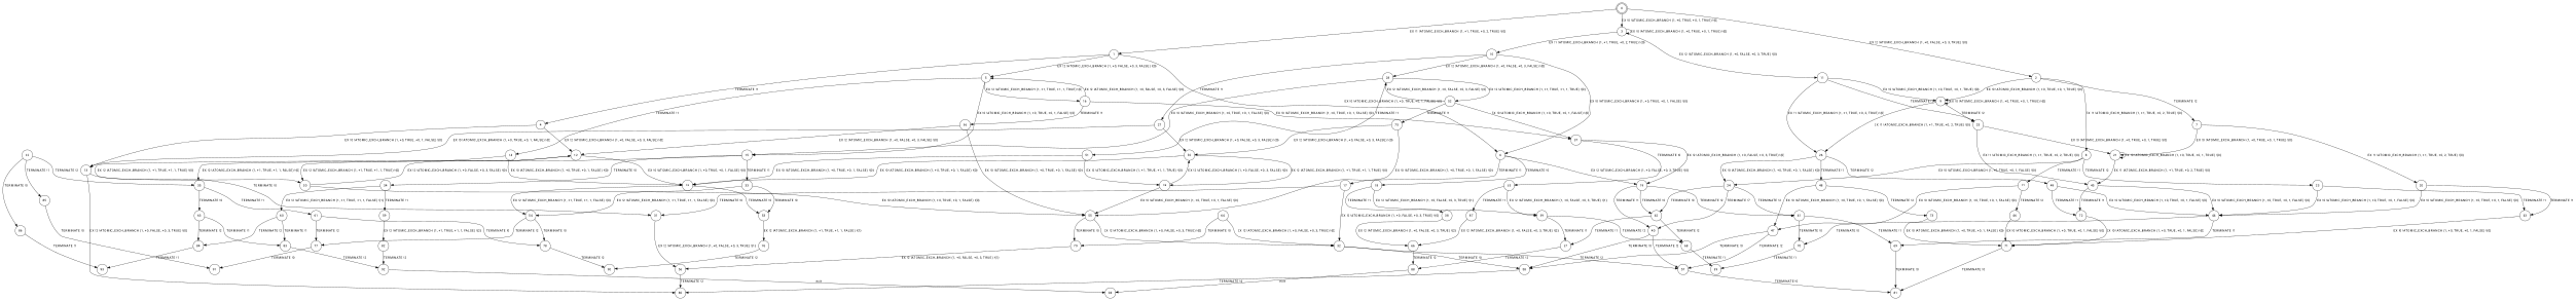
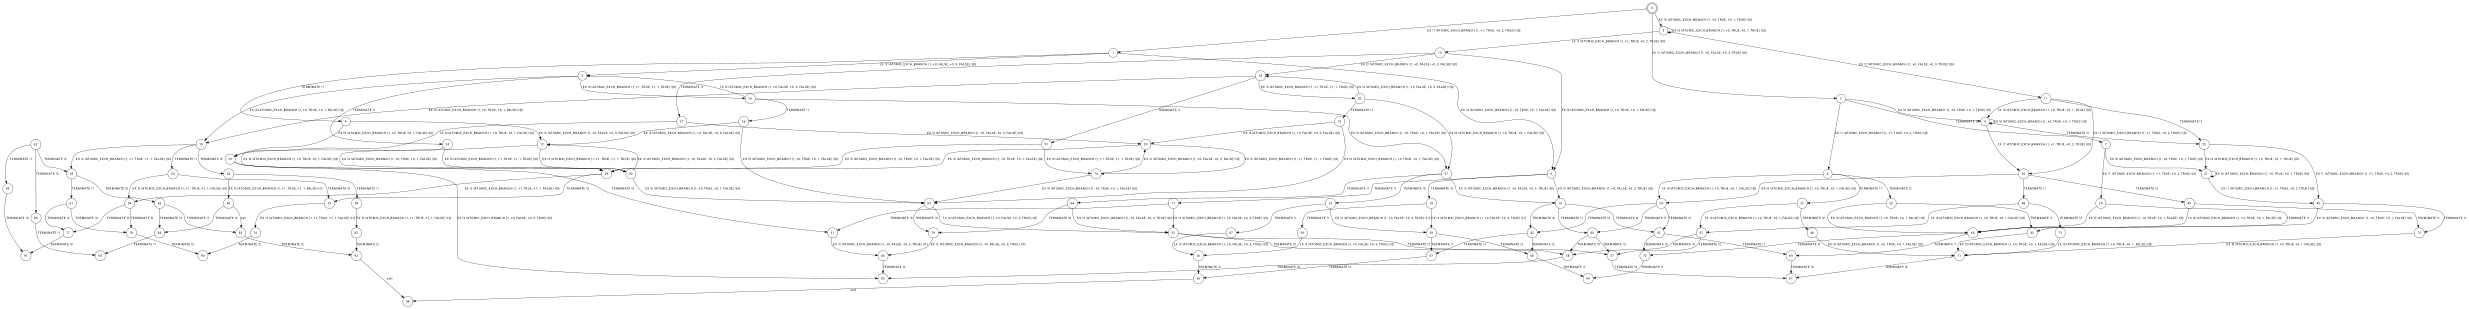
  digraph {
    fontname=Roboto
    node [fontname=Roboto shape=circle]
    edge [fontname=Roboto]
    0 [peripheries=2]
    1
    2
    3
    4
    5
    6
    7
    8
    9
    10
    11
    12
    13
    14
    15
    16
    17
    18
    19
    20
    21
    22
    23
    24
    25
    26
    27
    28
    29
    30
    31
    80
    33
    34
    35
    36
    37
    32
    38
    39
    40
    41
    42
    43
    44
    45
    46
    47
    48
    49
    50
    51
    52
    53
    54
    55
    56
    57
    58
    59
    60
    61
    63
    64
    65
    66
    67
    68
    69
    70
    71
    72
    73
    74
    75
    76
    77
    78
    79
    81
    82
    83
    84
    62
    85
    86
    87
    88
    89
    90
    91
    92
    93
    94
    0 -> 1 [label="EX !1 !ATOMIC_EXCH_BRANCH (1, +1, TRUE, +0, 2, TRUE) !{0}"]
    0 -> 2 [label="EX !2 !ATOMIC_EXCH_BRANCH (1, +0, FALSE, +0, 3, TRUE) !{0}"]
    0 -> 3 [label="EX !0 !ATOMIC_EXCH_BRANCH (1, +0, TRUE, +0, 1, TRUE) !{0}"]
    1 -> 4 [label="TERMINATE !1"]
    1 -> 5 [label="EX !2 !ATOMIC_EXCH_BRANCH (1, +0, FALSE, +0, 3, FALSE) !{0}"]
    1 -> 6 [label="EX !0 !ATOMIC_EXCH_BRANCH (1, +0, TRUE, +0, 1, FALSE) !{0}"]
    2 -> 7 [label="TERMINATE !2"]
    2 -> 8 [label="EX !1 !ATOMIC_EXCH_BRANCH (1, +1, TRUE, +0, 2, TRUE) !{0}"]
    2 -> 9 [label="EX !0 !ATOMIC_EXCH_BRANCH (1, +0, TRUE, +0, 1, TRUE) !{0}"]
    3 -> 3 [label="EX !0 !ATOMIC_EXCH_BRANCH (1, +0, TRUE, +0, 1, TRUE) !{0}"]
    3 -> 10 [label="EX !1 !ATOMIC_EXCH_BRANCH (1, +1, TRUE, +0, 2, TRUE) !{0}"]
    3 -> 11 [label="EX !2 !ATOMIC_EXCH_BRANCH (1, +0, FALSE, +0, 3, TRUE) !{0}"]
    4 -> 12 [label="EX !2 !ATOMIC_EXCH_BRANCH (1, +0, FALSE, +0, 3, FALSE) !{0}"]
    4 -> 13 [label="EX !0 !ATOMIC_EXCH_BRANCH (1, +0, TRUE, +0, 1, FALSE) !{0}"]
    5 -> 14 [label="TERMINATE !1"]
    5 -> 15 [label="EX !0 !ATOMIC_EXCH_BRANCH (1, +0, TRUE, +0, 1, FALSE) !{0}"]
    5 -> 16 [label="EX !2 !ATOMIC_EXCH_BRANCH (1, +1, TRUE, +1, 1, TRUE) !{0}"]
    6 -> 17 [label="TERMINATE !1"]
    6 -> 18 [label="TERMINATE !0"]
    6 -> 19 [label="EX !2 !ATOMIC_EXCH_BRANCH (1, +0, FALSE, +0, 3, TRUE) !{0}"]
    7 -> 20 [label="EX !1 !ATOMIC_EXCH_BRANCH (1, +1, TRUE, +0, 2, TRUE) !{0}"]
    7 -> 21 [label="EX !0 !ATOMIC_EXCH_BRANCH (1, +0, TRUE, +0, 1, TRUE) !{0}"]
    8 -> 22 [label="TERMINATE !1"]
    8 -> 23 [label="TERMINATE !2"]
    8 -> 24 [label="EX !0 !ATOMIC_EXCH_BRANCH (1, +0, TRUE, +0, 1, FALSE) !{0}"]
    9 -> 9 [label="EX !0 !ATOMIC_EXCH_BRANCH (1, +0, TRUE, +0, 1, TRUE) !{0}"]
    9 -> 25 [label="TERMINATE !2"]
    9 -> 26 [label="EX !1 !ATOMIC_EXCH_BRANCH (1, +1, TRUE, +0, 2, TRUE) !{0}"]
    10 -> 6 [label="EX !0 !ATOMIC_EXCH_BRANCH (1, +0, TRUE, +0, 1, FALSE) !{0}"]
    10 -> 27 [label="TERMINATE !1"]
    10 -> 28 [label="EX !2 !ATOMIC_EXCH_BRANCH (1, +0, FALSE, +0, 3, FALSE) !{0}"]
    11 -> 9 [label="EX !0 !ATOMIC_EXCH_BRANCH (1, +0, TRUE, +0, 1, TRUE) !{0}"]
    11 -> 25 [label="TERMINATE !2"]
    11 -> 26 [label="EX !1 !ATOMIC_EXCH_BRANCH (1, +1, TRUE, +0, 2, TRUE) !{0}"]
    12 -> 29 [label="EX !0 !ATOMIC_EXCH_BRANCH (1, +0, TRUE, +0, 1, FALSE) !{0}"]
    12 -> 30 [label="EX !2 !ATOMIC_EXCH_BRANCH (1, +1, TRUE, +1, 1, TRUE) !{0}"]
    13 -> 31 [label="TERMINATE !0"]
    13 -> 80 [label="EX !2 !ATOMIC_EXCH_BRANCH (1, +0, FALSE, +0, 3, TRUE) !{0}"]
    14 -> 29 [label="EX !0 !ATOMIC_EXCH_BRANCH (1, +0, TRUE, +0, 1, FALSE) !{0}"]
    14 -> 30 [label="EX !2 !ATOMIC_EXCH_BRANCH (1, +1, TRUE, +1, 1, TRUE) !{0}"]
    15 -> 33 [label="TERMINATE !1"]
    15 -> 34 [label="TERMINATE !0"]
    15 -> 35 [label="EX !2 !ATOMIC_EXCH_BRANCH (1, +1, TRUE, +1, 1, FALSE) !{0}"]
    16 -> 5 [label="EX !2 !ATOMIC_EXCH_BRANCH (1, +0, FALSE, +0, 3, FALSE) !{0}"]
    16 -> 36 [label="TERMINATE !1"]
    16 -> 37 [label="EX !0 !ATOMIC_EXCH_BRANCH (1, +0, TRUE, +0, 1, FALSE) !{0}"]
    17 -> 31 [label="TERMINATE !0"]
    17 -> 32 [label="EX !2 !ATOMIC_EXCH_BRANCH (1, +0, FALSE, +0, 3, TRUE) !{0}"]
    18 -> 38 [label="TERMINATE !1"]
    18 -> 39 [label="EX !2 !ATOMIC_EXCH_BRANCH (1, +0, FALSE, +0, 3, TRUE) !{1}"]
    19 -> 40 [label="TERMINATE !1"]
    19 -> 41 [label="TERMINATE !2"]
    19 -> 42 [label="TERMINATE !0"]
    20 -> 43 [label="TERMINATE !1"]
    20 -> 44 [label="EX !0 !ATOMIC_EXCH_BRANCH (1, +0, TRUE, +0, 1, FALSE) !{0}"]
    21 -> 21 [label="EX !0 !ATOMIC_EXCH_BRANCH (1, +0, TRUE, +0, 1, TRUE) !{0}"]
    21 -> 45 [label="EX !1 !ATOMIC_EXCH_BRANCH (1, +1, TRUE, +0, 2, TRUE) !{0}"]
    22 -> 46 [label="TERMINATE !2"]
    22 -> 47 [label="EX !0 !ATOMIC_EXCH_BRANCH (1, +0, TRUE, +0, 1, FALSE) !{0}"]
    23 -> 43 [label="TERMINATE !1"]
    23 -> 44 [label="EX !0 !ATOMIC_EXCH_BRANCH (1, +0, TRUE, +0, 1, FALSE) !{0}"]
    24 -> 40 [label="TERMINATE !7"]
    24 -> 41 [label="TERMINATE !2"]
    24 -> 42 [label="TERMINATE !0"]
    25 -> 21 [label="EX !0 !ATOMIC_EXCH_BRANCH (1, +0, TRUE, +0, 1, TRUE) !{0}"]
    25 -> 45 [label="EX !1 !ATOMIC_EXCH_BRANCH (1, +1, TRUE, +0, 2, TRUE) !{0}"]
    26 -> 24 [label="EX !0 !ATOMIC_EXCH_BRANCH (1, +0, TRUE, +0, 1, FALSE) !{0}"]
    26 -> 48 [label="TERMINATE !1"]
    26 -> 49 [label="TERMINATE !2"]
    27 -> 13 [label="EX !0 !ATOMIC_EXCH_BRANCH (1, +0, TRUE, +0, 1, FALSE) !{0}"]
    27 -> 50 [label="EX !2 !ATOMIC_EXCH_BRANCH (1, +0, FALSE, +0, 3, FALSE) !{0}"]
    28 -> 15 [label="EX !0 !ATOMIC_EXCH_BRANCH (1, +0, TRUE, +0, 1, FALSE) !{0}"]
    28 -> 51 [label="TERMINATE !1"]
    28 -> 52 [label="EX !2 !ATOMIC_EXCH_BRANCH (1, +1, TRUE, +1, 1, TRUE) !{0}"]
    29 -> 53 [label="TERMINATE !0"]
    29 -> 54 [label="EX !2 !ATOMIC_EXCH_BRANCH (1, +1, TRUE, +1, 1, FALSE) !{0}"]
    30 -> 12 [label="EX !2 !ATOMIC_EXCH_BRANCH (1, +0, FALSE, +0, 3, FALSE) !{0}"]
    30 -> 55 [label="EX !0 !ATOMIC_EXCH_BRANCH (1, +0, TRUE, +0, 1, FALSE) !{0}"]
    31 -> 56 [label="EX !2 !ATOMIC_EXCH_BRANCH (1, +0, FALSE, +0, 3, TRUE) !{1}"]
    33 -> 53 [label="TERMINATE !0"]
    33 -> 54 [label="EX !2 !ATOMIC_EXCH_BRANCH (1, +1, TRUE, +1, 1, FALSE) !{0}"]
    34 -> 59 [label="TERMINATE !1"]
    34 -> 60 [label="EX !2 !ATOMIC_EXCH_BRANCH (1, +1, TRUE, +1, 1, FALSE) !{1}"]
    35 -> 61 [label="TERMINATE !1"]
    35 -> 63 [label="TERMINATE !0"]
    36 -> 12 [label="EX !2 !ATOMIC_EXCH_BRANCH (1, +0, FALSE, +0, 3, FALSE) !{0}"]
    36 -> 55 [label="EX !0 !ATOMIC_EXCH_BRANCH (1, +0, TRUE, +0, 1, FALSE) !{0}"]
    37 -> 19 [label="EX !2 !ATOMIC_EXCH_BRANCH (1, +0, FALSE, +0, 3, TRUE) !{0}"]
+   37 -> 64 [label="TERMINATE !1"]
    37 -> 65 [label="TERMINATE !0"]
    32 -> 57 [label="TERMINATE !2"]
    32 -> 58 [label="TERMINATE !0"]
    38 -> 66 [label="EX !2 !ATOMIC_EXCH_BRANCH (1, +0, FALSE, +0, 3, TRUE) !{2}"]
    39 -> 67 [label="TERMINATE !1"]
    39 -> 68 [label="TERMINATE !2"]
    40 -> 57 [label="TERMINATE !2"]
    40 -> 58 [label="TERMINATE !0"]
    41 -> 69 [label="TERMINATE !1"]
    41 -> 70 [label="TERMINATE !0"]
    42 -> 67 [label="TERMINATE !1"]
    42 -> 68 [label="TERMINATE !2"]
    43 -> 71 [label="EX !0 !ATOMIC_EXCH_BRANCH (1, +0, TRUE, +0, 1, FALSE) !{0}"]
    44 -> 69 [label="TERMINATE !1"]
    44 -> 70 [label="TERMINATE !0"]
    45 -> 44 [label="EX !0 !ATOMIC_EXCH_BRANCH (1, +0, TRUE, +0, 1, FALSE) !{0}"]
    45 -> 72 [label="TERMINATE !1"]
    46 -> 71 [label="EX !0 !ATOMIC_EXCH_BRANCH (1, +0, TRUE, +0, 1, FALSE) !{0}"]
    47 -> 57 [label="TERMINATE !2"]
    47 -> 58 [label="TERMINATE !0"]
    48 -> 47 [label="EX !0 !ATOMIC_EXCH_BRANCH (1, +0, TRUE, +0, 1, FALSE) !{0}"]
    48 -> 73 [label="TERMINATE !2"]
    49 -> 44 [label="EX !0 !ATOMIC_EXCH_BRANCH (1, +0, TRUE, +0, 1, FALSE) !{0}"]
    49 -> 72 [label="TERMINATE !1"]
    50 -> 29 [label="EX !0 !ATOMIC_EXCH_BRANCH (1, +0, TRUE, +0, 1, FALSE) !{0}"]
    50 -> 74 [label="EX !2 !ATOMIC_EXCH_BRANCH (1, +1, TRUE, +1, 1, TRUE) !{0}"]
    51 -> 29 [label="EX !0 !ATOMIC_EXCH_BRANCH (1, +0, TRUE, +0, 1, FALSE) !{0}"]
    51 -> 74 [label="EX !2 !ATOMIC_EXCH_BRANCH (1, +1, TRUE, +1, 1, TRUE) !{0}"]
    52 -> 28 [label="EX !2 !ATOMIC_EXCH_BRANCH (1, +0, FALSE, +0, 3, FALSE) !{0}"]
    52 -> 37 [label="EX !0 !ATOMIC_EXCH_BRANCH (1, +0, TRUE, +0, 1, FALSE) !{0}"]
    52 -> 75 [label="TERMINATE !1"]
    53 -> 76 [label="EX !2 !ATOMIC_EXCH_BRANCH (1, +1, TRUE, +1, 1, FALSE) !{1}"]
    54 -> 77 [label="TERMINATE !2"]
    54 -> 78 [label="TERMINATE !0"]
    55 -> 32 [label="EX !2 !ATOMIC_EXCH_BRANCH (1, +0, FALSE, +0, 3, TRUE) !{0}"]
    55 -> 79 [label="TERMINATE !0"]
    56 -> 80 [label="TERMINATE !2"]
    57 -> 81 [label="TERMINATE !0"]
    58 -> 80 [label="TERMINATE !4"]
    59 -> 82 [label="EX !2 !ATOMIC_EXCH_BRANCH (1, +1, TRUE, +1, 1, FALSE) !{2}"]
-   60 -> 83 [label="TERMINATE !1"]
+   60 -> 83 [label=exit]
    60 -> 84 [label="TERMINATE !2"]
    61 -> 77 [label="TERMINATE !2"]
    61 -> 78 [label="TERMINATE !0"]
    63 -> 83 [label="TERMINATE !1"]
    63 -> 84 [label="TERMINATE !2"]
    64 -> 32 [label="EX !2 !ATOMIC_EXCH_BRANCH (1, +0, FALSE, +0, 3, TRUE) !{0}"]
    64 -> 79 [label="TERMINATE !0"]
    65 -> 39 [label="EX !2 !ATOMIC_EXCH_BRANCH (1, +0, FALSE, +0, 3, TRUE) !{1}"]
    65 -> 87 [label="TERMINATE !1"]
    66 -> 88 [label="TERMINATE !2"]
    67 -> 88 [label="TERMINATE !2"]
    68 -> 89 [label="TERMINATE !1"]
    69 -> 81 [label="TERMINATE !0"]
    70 -> 89 [label="TERMINATE !1"]
    71 -> 81 [label="TERMINATE !0"]
    72 -> 71 [label="EX !0 !ATOMIC_EXCH_BRANCH (1, +0, TRUE, +0, 1, FALSE) !{0}"]
    73 -> 71 [label="EX !0 !ATOMIC_EXCH_BRANCH (1, +0, TRUE, +0, 1, FALSE) !{0}"]
    74 -> 50 [label="EX !2 !ATOMIC_EXCH_BRANCH (1, +0, FALSE, +0, 3, FALSE) !{0}"]
    74 -> 55 [label="EX !0 !ATOMIC_EXCH_BRANCH (1, +0, TRUE, +0, 1, FALSE) !{0}"]
    75 -> 50 [label="EX !2 !ATOMIC_EXCH_BRANCH (1, +0, FALSE, +0, 3, FALSE) !{0}"]
    75 -> 55 [label="EX !0 !ATOMIC_EXCH_BRANCH (1, +0, TRUE, +0, 1, FALSE) !{0}"]
    76 -> 90 [label="TERMINATE !2"]
    77 -> 91 [label="TERMINATE !0"]
    78 -> 90 [label="TERMINATE !2"]
    79 -> 56 [label="EX !2 !ATOMIC_EXCH_BRANCH (1, +0, FALSE, +0, 3, TRUE) !{1}"]
    82 -> 92 [label="TERMINATE !2"]
    83 -> 92 [label="TERMINATE !2"]
    84 -> 93 [label="TERMINATE !1"]
    62 -> 35 [label="TERMINATE !2"]
    62 -> 85 [label="TERMINATE !1"]
    62 -> 86 [label="TERMINATE !0"]
    85 -> 91 [label="TERMINATE !0"]
    86 -> 93 [label="TERMINATE !1"]
    87 -> 66 [label="EX !2 !ATOMIC_EXCH_BRANCH (1, +0, FALSE, +0, 3, TRUE) !{2}"]
    88 -> 94 [label=exit]
    92 -> 94 [label=exit]
  }
